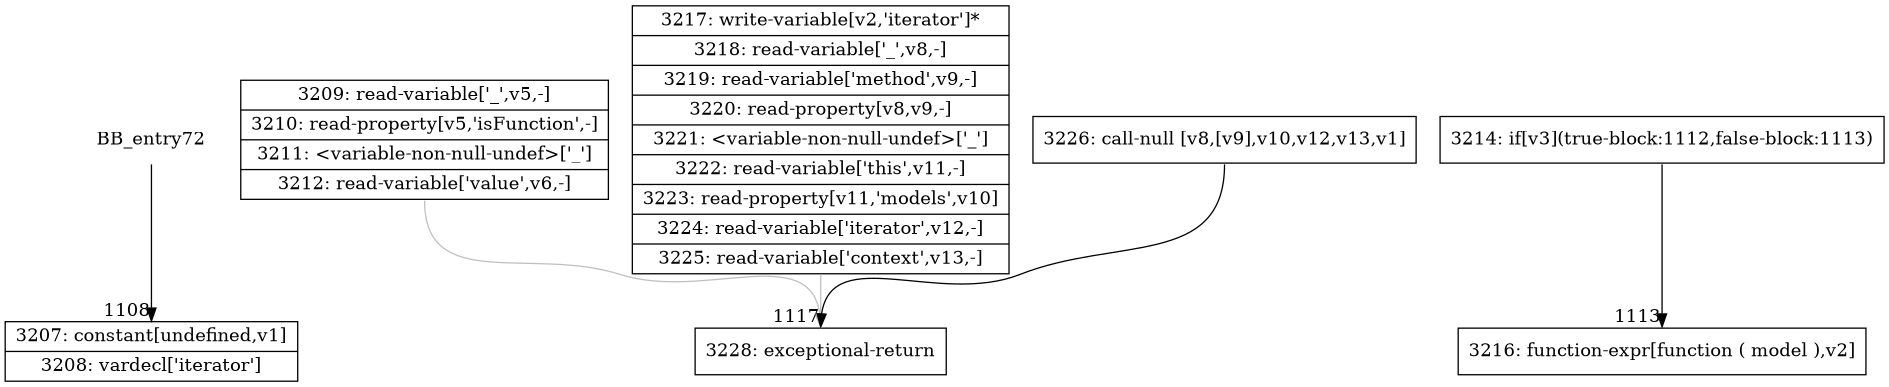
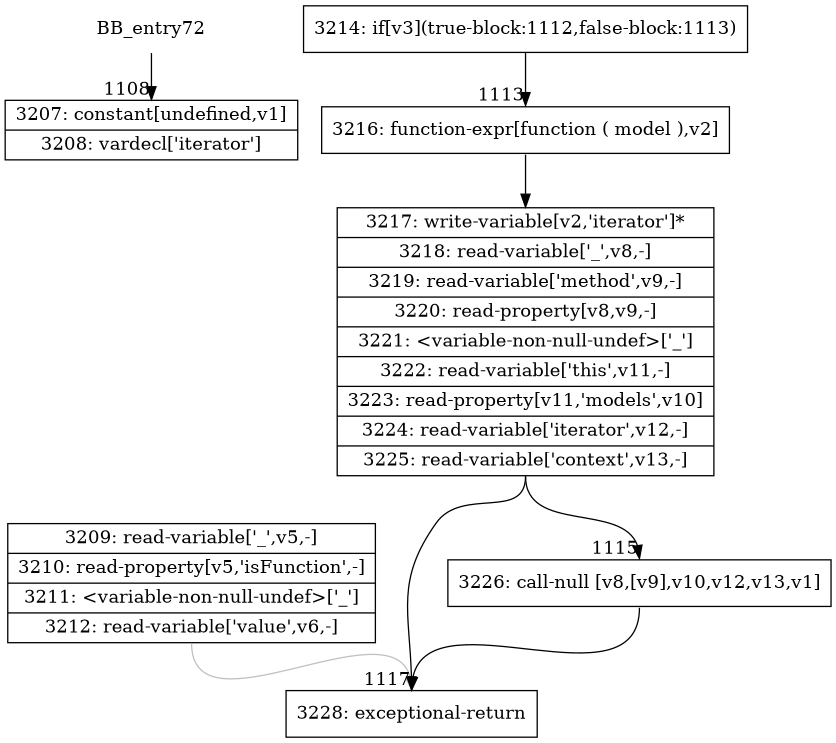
  digraph {
    rankdir=TD
    node [shape=record]
    edge [headport=n tailport=s]
    n1 [label=BB_entry72 shape=none]
    n2 [label="{3207: constant[undefined,v1]|3208: vardecl['iterator']}"]
    n3 [label="{3209: read-variable['_',v5,-]|3210: read-property[v5,'isFunction',-]|3211: \<variable-non-null-undef\>['_']|3212: read-variable['value',v6,-]}"]
    n4 [label="{3228: exceptional-return}"]
    n5 [label="{3214: if[v3](true-block:1112,false-block:1113)}"]
    n6 [label="{3216: function-expr[function ( model ),v2]}"]
    n7 [label="{3217: write-variable[v2,'iterator']*|3218: read-variable['_',v8,-]|3219: read-variable['method',v9,-]|3220: read-property[v8,v9,-]|3221: \<variable-non-null-undef\>['_']|3222: read-variable['this',v11,-]|3223: read-property[v11,'models',v10]|3224: read-variable['iterator',v12,-]|3225: read-variable['context',v13,-]}"]
    n8 [label="{3226: call-null [v8,[v9],v10,v12,v13,v1]}"]
    n1 -> n2 [headlabel="    1108"]
    n3 -> n4 [color=gray headlabel="      1117"]
    n5 -> n6 [headlabel="      1113"]
-   n7 -> n4 [color=gray]
+   n6 -> n7
+   n7 -> n4 [color=black]
+   n7 -> n8 [headlabel="      1115"]
    n8 -> n4 [color=black]
  }
